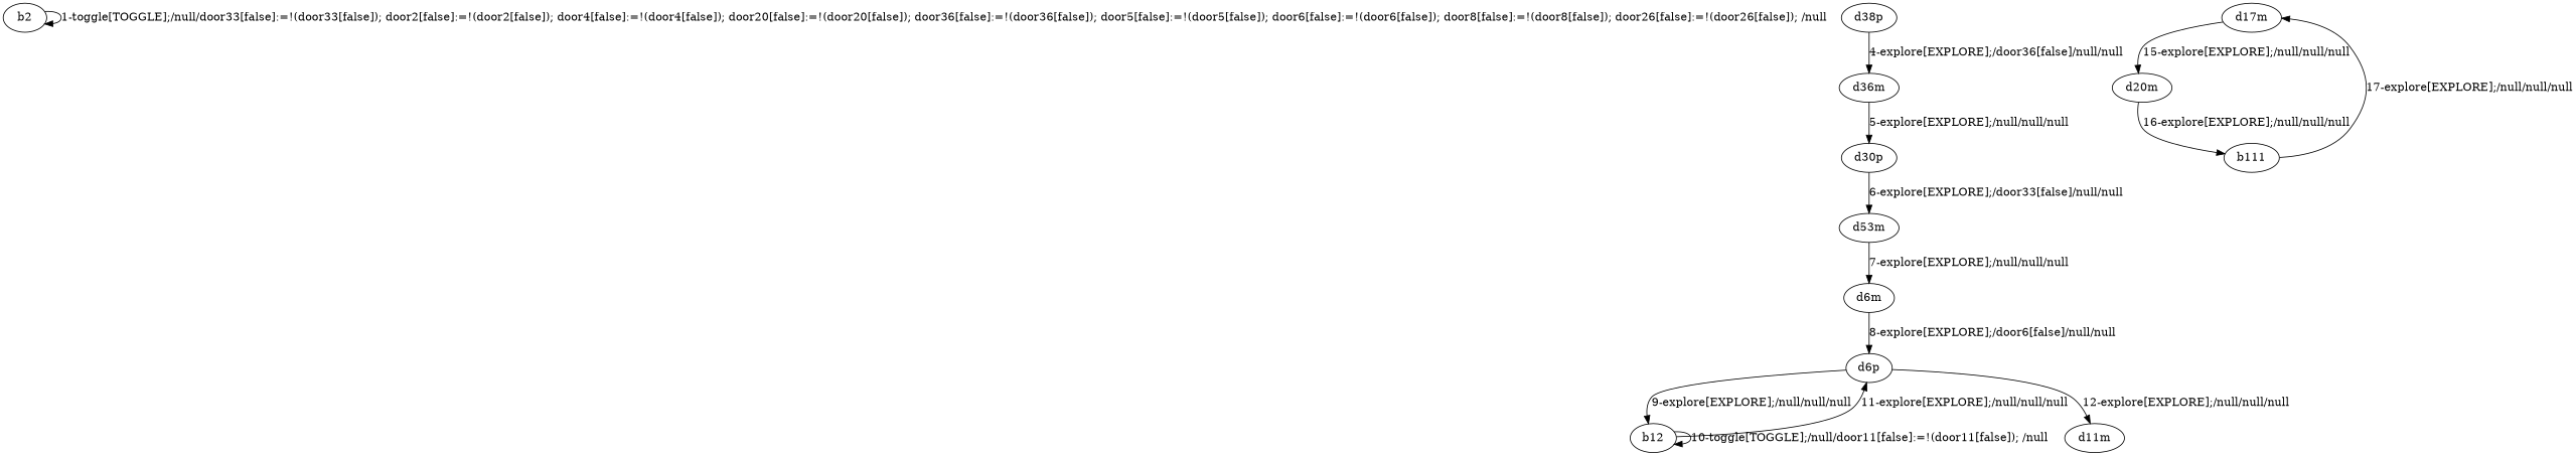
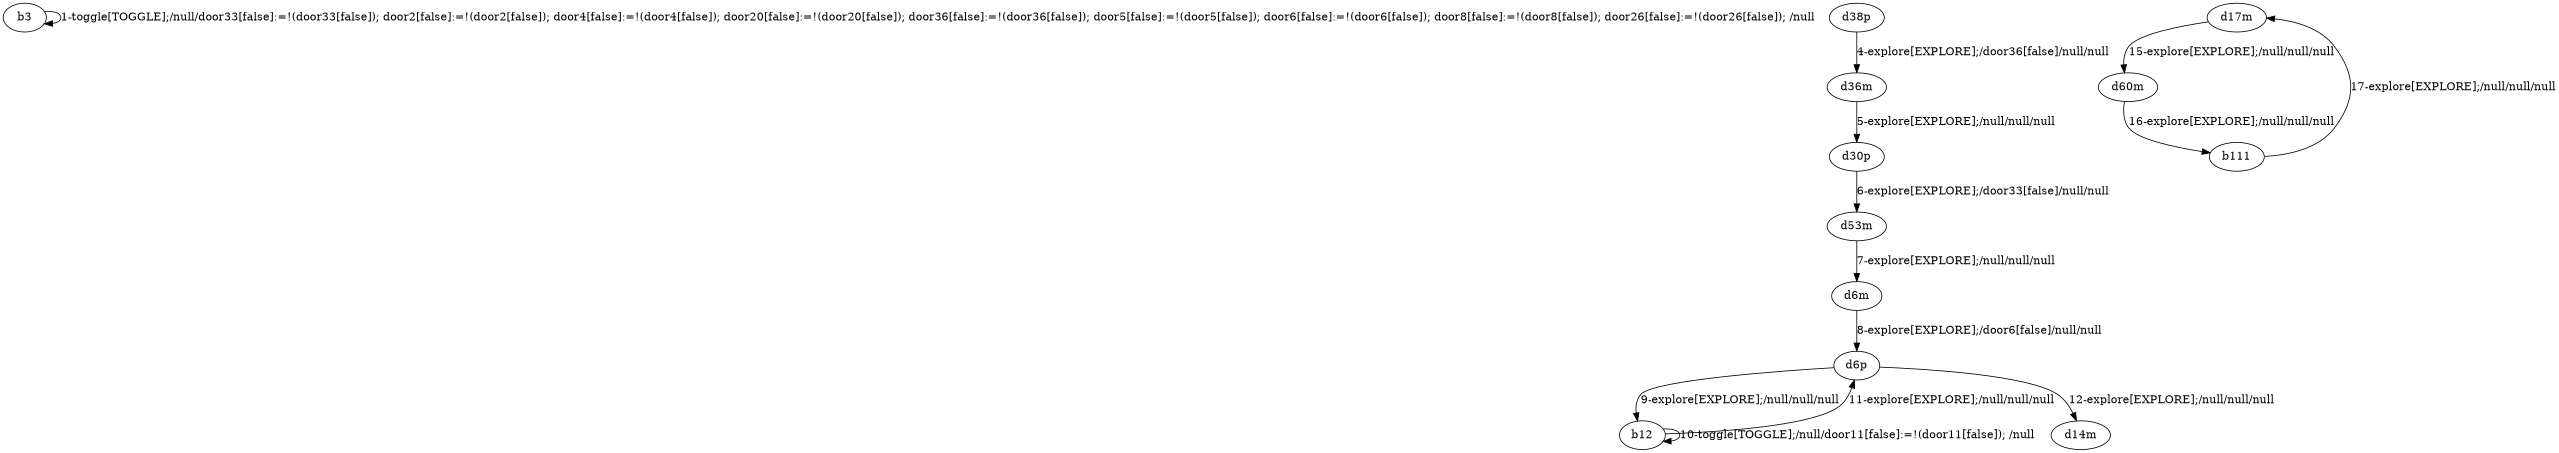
  digraph {
-   b3 [label=b2]
+   b3
    n2 [label=d38p]
    d36m
    n4 [label=d30p]
    n5 [label=d53m]
    d6m
    d6p
    n8 [label=b12]
-   d11m
+   d11m [label=d14m]
    d17m
-   d20m
+   d20m [label=d60m]
    b111
    b3 -> b3 [label="1-toggle[TOGGLE];/null/door33[false]:=!(door33[false]); door2[false]:=!(door2[false]); door4[false]:=!(door4[false]); door20[false]:=!(door20[false]); door36[false]:=!(door36[false]); door5[false]:=!(door5[false]); door6[false]:=!(door6[false]); door8[false]:=!(door8[false]); door26[false]:=!(door26[false]); /null"]
    n2 -> d36m [label="4-explore[EXPLORE];/door36[false]/null/null"]
    d36m -> n4 [label="5-explore[EXPLORE];/null/null/null"]
    n4 -> n5 [label="6-explore[EXPLORE];/door33[false]/null/null"]
    n5 -> d6m [label="7-explore[EXPLORE];/null/null/null"]
    d6m -> d6p [label="8-explore[EXPLORE];/door6[false]/null/null"]
    d6p -> n8 [label="9-explore[EXPLORE];/null/null/null"]
    d6p -> d11m [label="12-explore[EXPLORE];/null/null/null"]
    n8 -> d6p [label="11-explore[EXPLORE];/null/null/null"]
    n8 -> n8 [label="10-toggle[TOGGLE];/null/door11[false]:=!(door11[false]); /null"]
    d17m -> d20m [label="15-explore[EXPLORE];/null/null/null"]
    d20m -> b111 [label="16-explore[EXPLORE];/null/null/null"]
    b111 -> d17m [label="17-explore[EXPLORE];/null/null/null"]
  }
